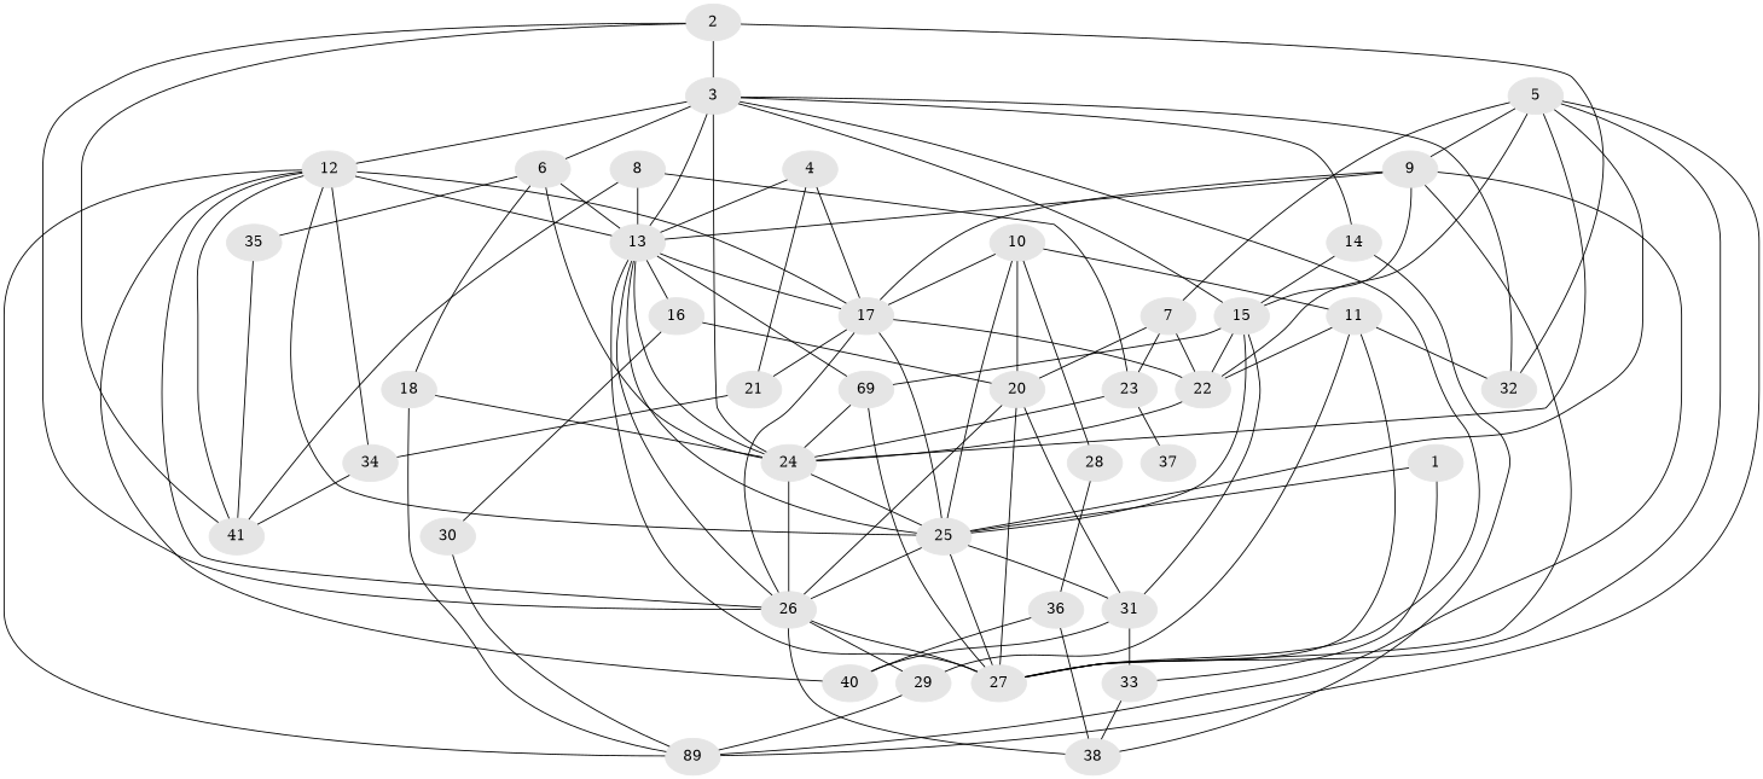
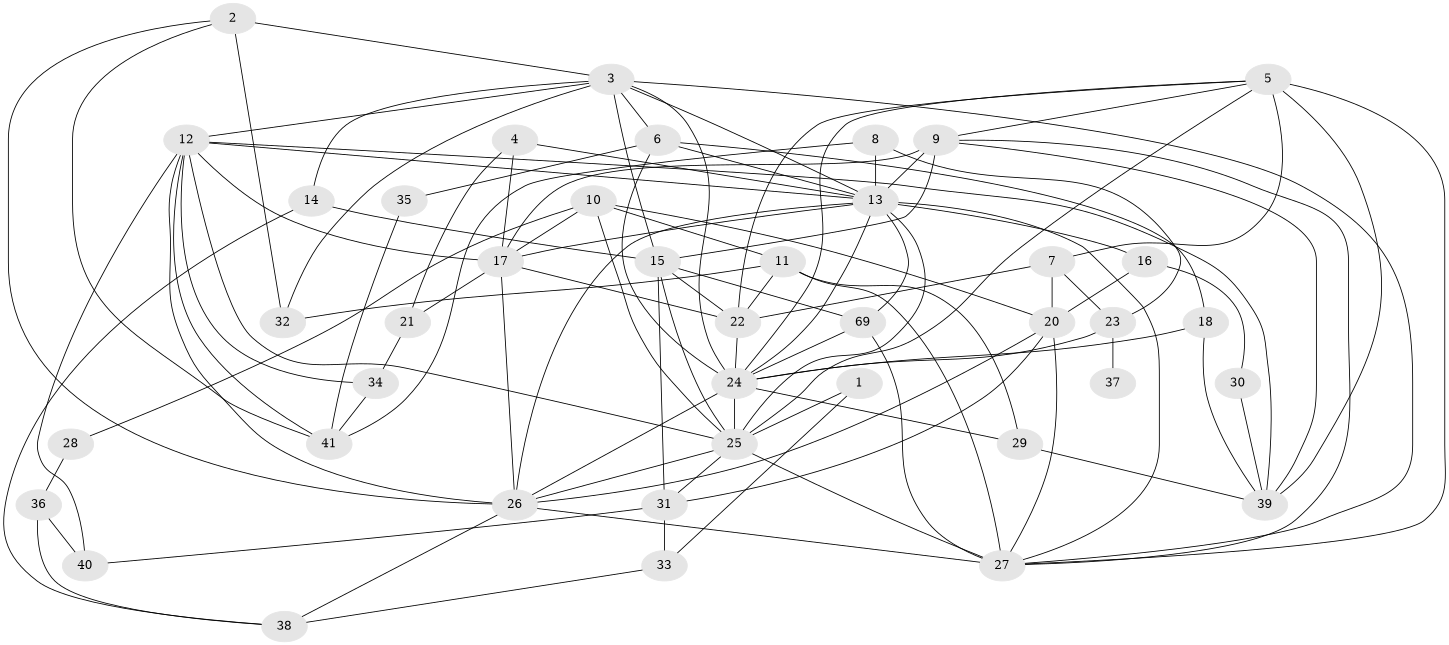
  graph {
    node [color=gray90 style=filled]
    edge [weight=1.0]
    1
    25
    33
    26
    27
    31
    38
    2
    3
    32
    41
    6
    12
    13
    14
    15
    24
    29
    18
    35
    17
-   39 [label=89]
+   39
    34
    40
    16
    n26 [label=69]
    22
    4
    21
    5
    7
    9
    20
    23
    37
    8
    10
    11
    28
    36
    30
    1 -- 25
    1 -- 33
    25 -- 26
    25 -- 27 [weight=2.0]
    25 -- 31
    33 -- 38
    26 -- 27
    26 -- 38
-   26 -- 29
+   24 -- 29
    31 -- 33
    31 -- 40
    2 -- 26
    2 -- 3 [weight=2.0]
    2 -- 32
    2 -- 41
    3 -- 27
    3 -- 32
    3 -- 6
    3 -- 12
    3 -- 13 [weight=2.0]
    3 -- 14
    3 -- 15
    3 -- 24
    6 -- 13
    6 -- 24
    6 -- 18
    6 -- 35
    12 -- 25
    12 -- 26
    12 -- 41
    12 -- 13 [weight=2.0]
    12 -- 17
    12 -- 39
    12 -- 34
    12 -- 40
    13 -- 25
    13 -- 26
    13 -- 27
    13 -- 24
    13 -- 17 [weight=2.0]
    13 -- 16
    13 -- n26
    14 -- 38
    14 -- 15
    15 -- 25
    15 -- 31
    15 -- n26
    15 -- 22
    24 -- 25 [weight=2.0]
    24 -- 26
    29 -- 39
    18 -- 24
    18 -- 39
    35 -- 41
-   17 -- 25
    17 -- 26 [weight=2.0]
    17 -- 22
    17 -- 21
    34 -- 41
    16 -- 20
    16 -- 30
    n26 -- 27
    n26 -- 24
    22 -- 24
    4 -- 13
    4 -- 17
    4 -- 21
    21 -- 34
    5 -- 25
    5 -- 27
    5 -- 24
    5 -- 39
    5 -- 22
    5 -- 7 [weight=2.0]
    5 -- 9
    7 -- 22
    7 -- 20 [weight=3.0]
    7 -- 23
    9 -- 27
    9 -- 13 [weight=2.0]
    9 -- 15
    9 -- 17
    9 -- 39
    20 -- 26
    20 -- 27
    20 -- 31
    23 -- 24 [weight=2.0]
    23 -- 37
    8 -- 41
    8 -- 13 [weight=2.0]
    8 -- 23
    10 -- 25
    10 -- 17
    10 -- 20
    10 -- 11
    10 -- 28
    11 -- 27
    11 -- 32
    11 -- 29
    11 -- 22
    28 -- 36
    36 -- 38
    36 -- 40
    30 -- 39
  }
